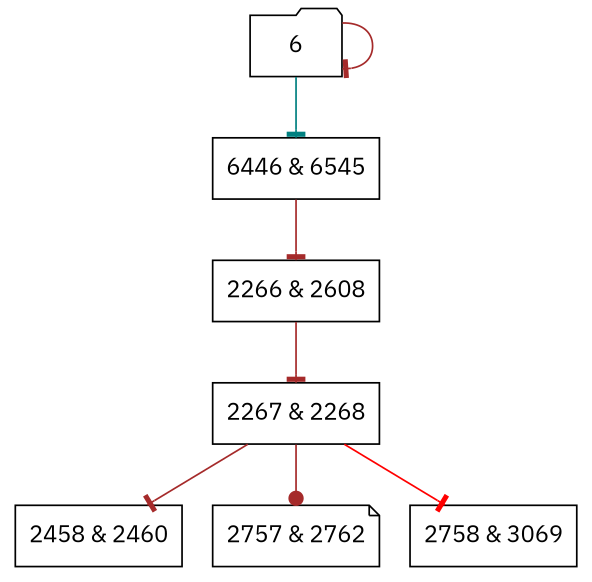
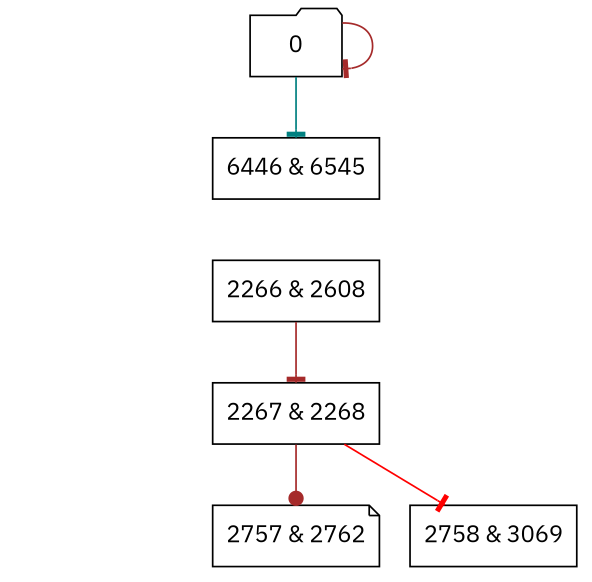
  digraph {
    fontname="IBM Plex Sans"
    node [fontname="IBM Plex Sans" shape=box]
    edge [arrowhead=tee color=brown fontname="IBM Plex Sans"]
    n1 [label="2266 & 2608"]
    n2 [label="2267 & 2268"]
-   n3 [label="2458 & 2460"]
    n4 [label="2757 & 2762" shape=note]
    n5 [label="2758 & 3069"]
    n6 [label="6446 & 6545"]
-   6 [shape=folder]
+   6 [shape=folder label=0]
    n1 -> n2
-   n2 -> n3
    n2 -> n4 [arrowhead=dot]
    n2 -> n5 [color=red]
-   n6 -> n1
    6 -> n6 [color=teal]
    6 -> 6
  }
